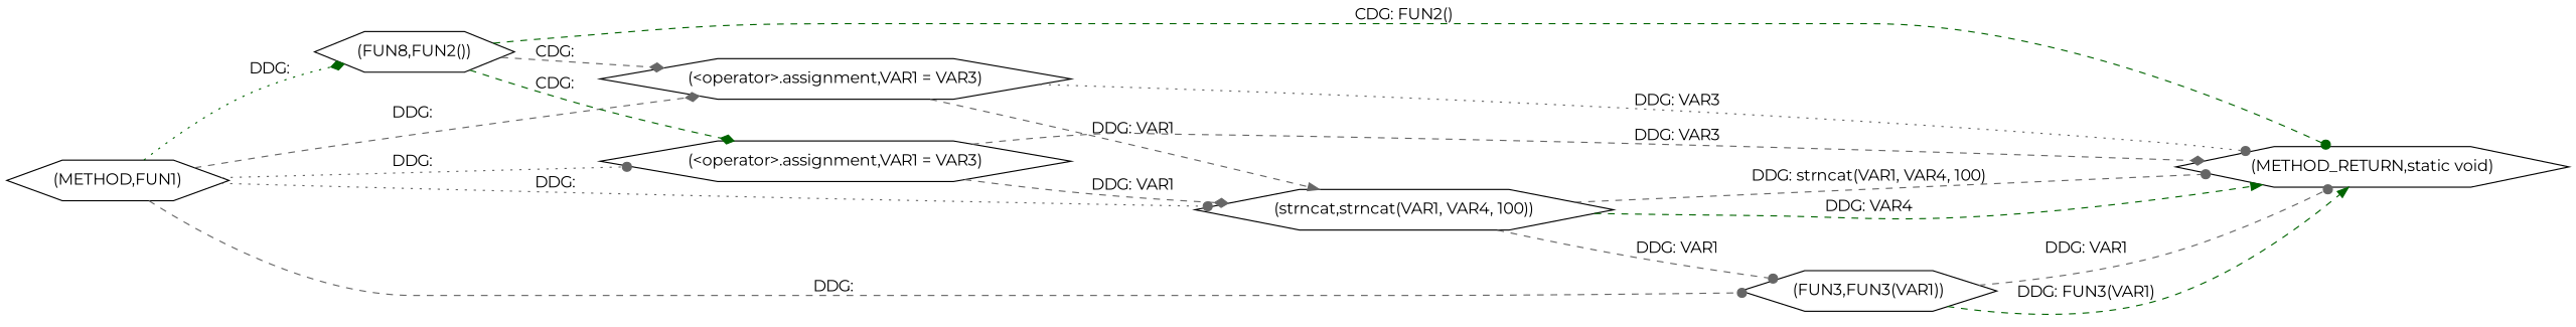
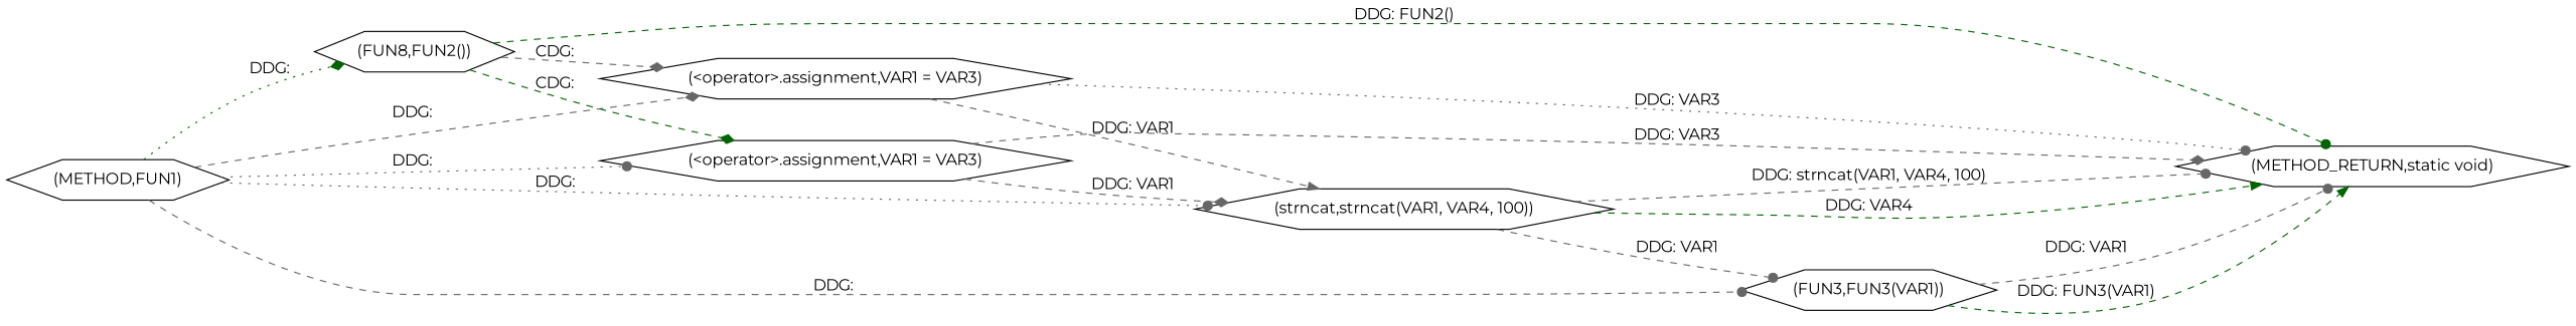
  digraph {
    fontname=Montserrat
    rankdir=LR
    node [fontname=Montserrat shape=hexagon]
    edge [arrowhead=dot color=gray40 fontname=Montserrat style=dashed]
    n1 [label="(METHOD,FUN1)"]
    n2 [label="(FUN8,FUN2())"]
    n3 [label="(<operator>.assignment,VAR1 = VAR3)"]
    n4 [label="(<operator>.assignment,VAR1 = VAR3)"]
    n5 [label="(strncat,strncat(VAR1, VAR4, 100))"]
    n6 [label="(FUN3,FUN3(VAR1))"]
    n7 [label="(METHOD_RETURN,static void)"]
    n1 -> n2 [arrowhead=diamond color=darkgreen label="DDG: " style=dotted]
    n1 -> n3 [arrowhead=diamond label="DDG: "]
    n1 -> n4 [label="DDG: " style=dotted]
    n1 -> n5 [label="DDG: " style=dotted]
    n1 -> n6 [label="DDG: "]
    n2 -> n3 [arrowhead=diamond label="CDG: "]
    n2 -> n4 [arrowhead=diamond color=darkgreen label="CDG: "]
-   n2 -> n7 [color=darkgreen label="CDG: FUN2()"]
+   n2 -> n7 [color=darkgreen label="DDG: FUN2()"]
    n3 -> n5 [arrowhead=normal label="DDG: VAR1"]
    n3 -> n7 [label="DDG: VAR3" style=dotted]
    n4 -> n5 [arrowhead=diamond label="DDG: VAR1"]
    n4 -> n7 [arrowhead=diamond label="DDG: VAR3"]
    n5 -> n6 [label="DDG: VAR1"]
    n5 -> n7 [label="DDG: strncat(VAR1, VAR4, 100)"]
    n5 -> n7 [arrowhead=normal color=darkgreen label="DDG: VAR4"]
    n6 -> n7 [label="DDG: VAR1"]
    n6 -> n7 [arrowhead=normal color=darkgreen label="DDG: FUN3(VAR1)"]
  }
